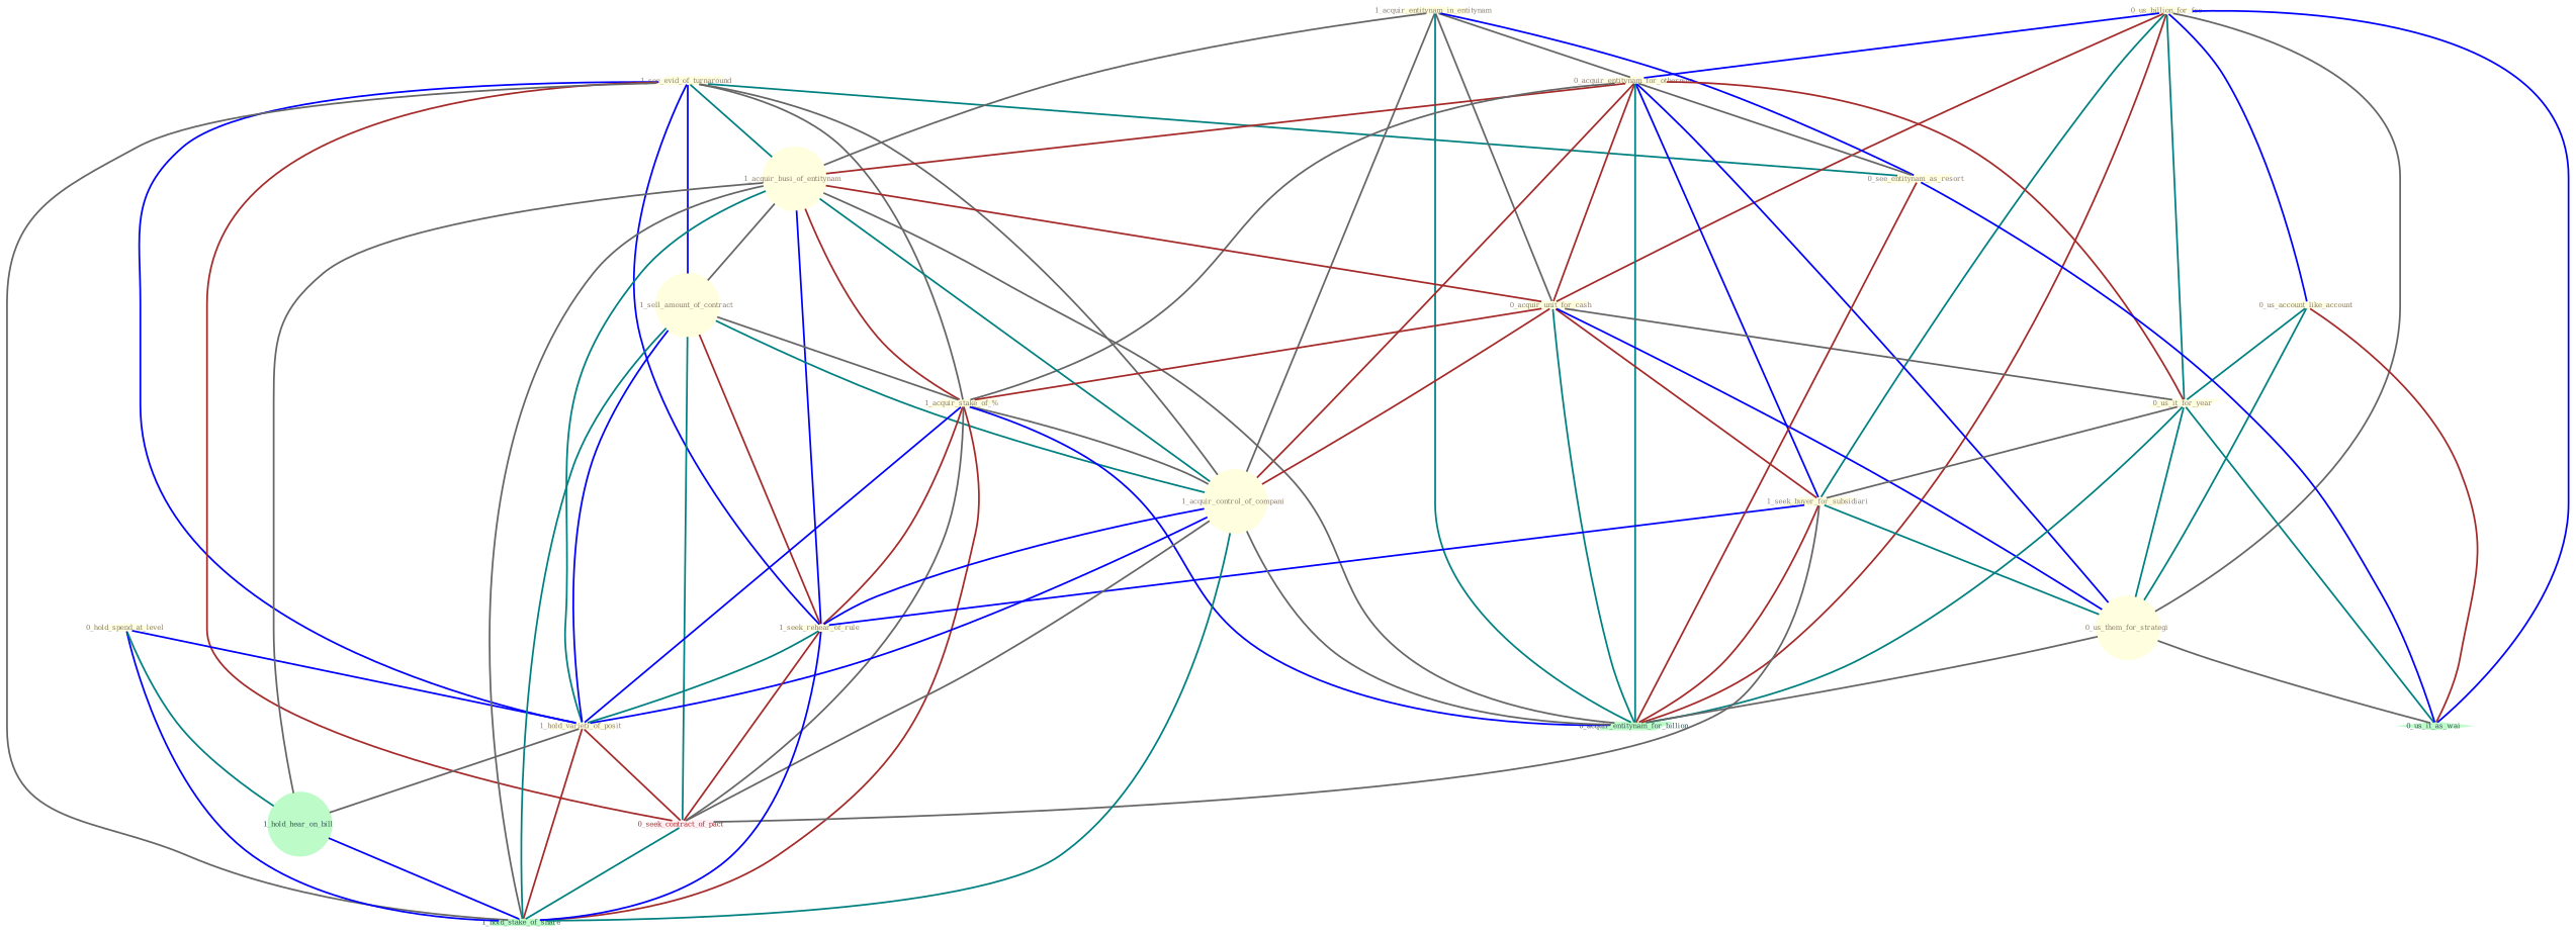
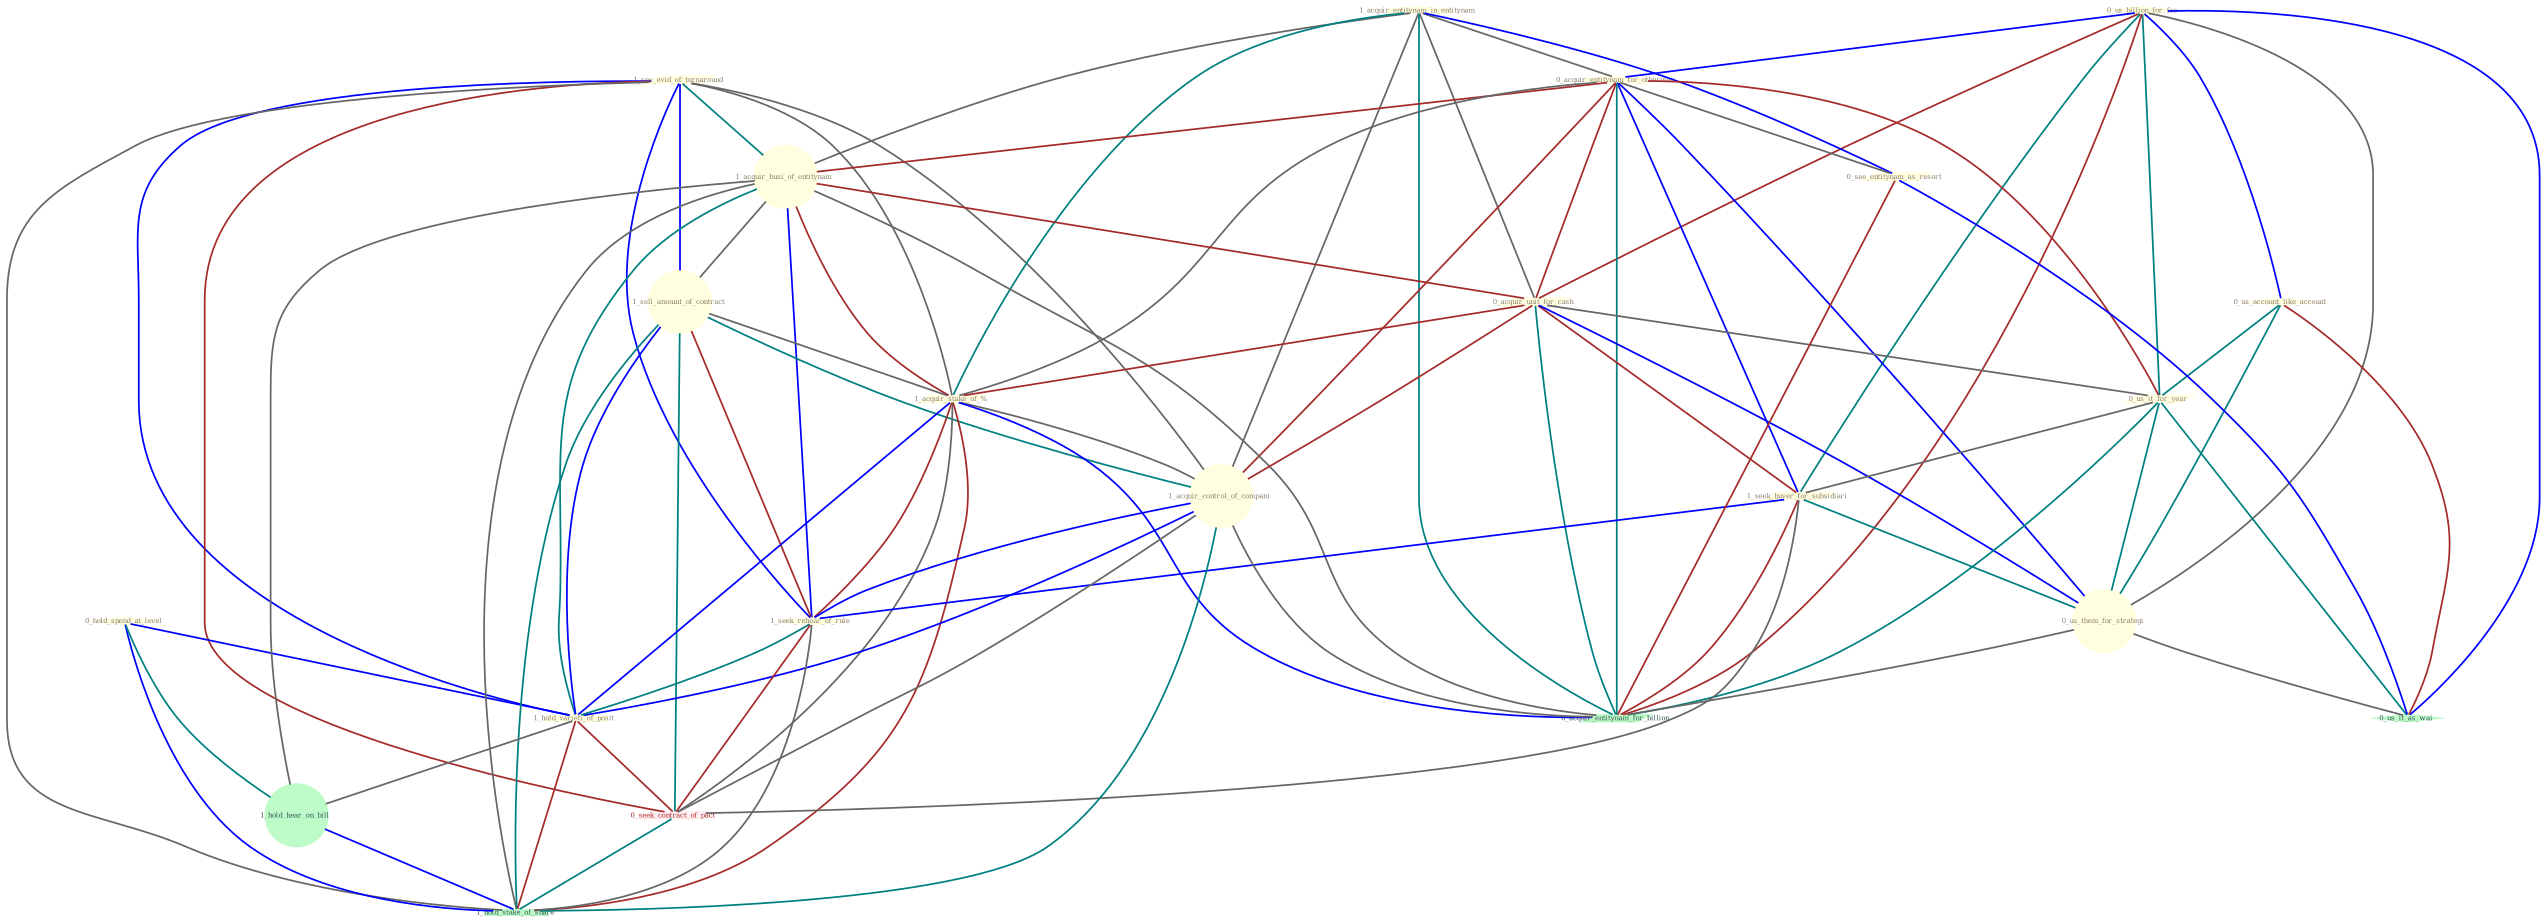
  graph {
    node [color="#ffffe0" fixedsize=true fontcolor="#8b7d6b" fontsize=4 shape=parallelogram style=filled]
    edge [color=gray40 w=1]
    "1_see_evid_of_turnaround " [height=.06 width=.5]
    n2 [height=.06 label="0_us_billion_for_fee" shape=diamond width=.5]
    "0_us_account_like_account " [height=.06 shape=diamond width=.5]
    "0_hold_spend_at_level " [height=.06 shape=diamond width=.5]
    "1_acquir_entitynam_in_entitynam " [height=.06 shape=house width=.5]
    "0_acquir_entitynam_for_othernum " [height=.06 shape=house width=.5]
    "1_acquir_busi_of_entitynam " [height=.06 shape=circle width=.5]
    "0_acquir_unit_for_cash " [height=.06 width=.5]
    "0_us_it_for_year " [height=.06 width=.5]
    "1_sell_amount_of_contract " [height=.06 shape=circle width=.5]
    "1_acquir_stake_of_% " [height=.06 width=.5]
    "1_seek_buyer_for_subsidiari " [height=.06 width=.5]
    "1_acquir_control_of_compani " [height=.06 shape=circle width=.5]
    "1_seek_rehear_of_rule " [height=.06 shape=diamond width=.5]
    "0_us_them_for_strategi " [height=.06 shape=circle width=.5]
    "0_see_entitynam_as_resort " [height=.06 width=.5]
    "1_hold_varieti_of_posit " [height=.06 shape=house width=.5]
    "0_seek_contract_of_pact " [color="#fff0f5" fontcolor="#b22222" height=.06 width=.5]
    "1_hold_stake_of_share " [color="#BDFCC9" fontcolor="#2f4f4f" height=.06 shape=house width=.5]
    "0_us_it_as_wai " [color="#BDFCC9" fontcolor="#2f4f4f" height=.06 shape=diamond width=.5]
    "0_acquir_entitynam_for_billion " [color="#BDFCC9" fontcolor="#2f4f4f" height=.06 width=.5]
    "1_hold_hear_on_bill " [color="#BDFCC9" fontcolor="#2f4f4f" height=.06 shape=circle width=.5]
    subgraph sub_1 {
      "1_see_evid_of_turnaround "
      n2
      "0_us_account_like_account "
      "0_hold_spend_at_level "
      "1_acquir_entitynam_in_entitynam "
      "0_acquir_entitynam_for_othernum "
      "1_acquir_busi_of_entitynam "
      "0_acquir_unit_for_cash "
      "0_us_it_for_year "
      "1_sell_amount_of_contract "
      "1_acquir_stake_of_% "
      "1_seek_buyer_for_subsidiari "
      "1_acquir_control_of_compani "
      "1_seek_rehear_of_rule "
      "0_us_them_for_strategi "
      "0_see_entitynam_as_resort "
      "1_hold_varieti_of_posit "
    }
    subgraph sub_2 {
      "0_seek_contract_of_pact "
    }
    "1_see_evid_of_turnaround " -- "1_acquir_busi_of_entitynam " [color=teal]
    "1_see_evid_of_turnaround " -- "1_sell_amount_of_contract " [color=blue]
    "1_see_evid_of_turnaround " -- "1_acquir_stake_of_% "
    "1_see_evid_of_turnaround " -- "1_acquir_control_of_compani "
    "1_see_evid_of_turnaround " -- "1_seek_rehear_of_rule " [color=blue]
-   "1_see_evid_of_turnaround " -- "0_see_entitynam_as_resort " [color=teal]
    "1_see_evid_of_turnaround " -- "1_hold_varieti_of_posit " [color=blue]
    "1_see_evid_of_turnaround " -- "0_seek_contract_of_pact " [color=brown]
    "1_see_evid_of_turnaround " -- "1_hold_stake_of_share "
    n2 -- "0_us_account_like_account " [color=blue]
    n2 -- "0_acquir_entitynam_for_othernum " [color=blue]
    n2 -- "0_acquir_unit_for_cash " [color=brown]
    n2 -- "0_us_it_for_year " [color=teal w=2]
    n2 -- "1_seek_buyer_for_subsidiari " [color=teal]
    n2 -- "0_us_them_for_strategi " [w=2]
    n2 -- "0_us_it_as_wai " [color=blue]
    n2 -- "0_acquir_entitynam_for_billion " [color=brown]
    "0_us_account_like_account " -- "0_us_it_for_year " [color=teal]
    "0_us_account_like_account " -- "0_us_them_for_strategi " [color=teal]
    "0_us_account_like_account " -- "0_us_it_as_wai " [color=brown]
    "0_hold_spend_at_level " -- "1_hold_varieti_of_posit " [color=blue]
    "0_hold_spend_at_level " -- "1_hold_stake_of_share " [color=blue]
    "0_hold_spend_at_level " -- "1_hold_hear_on_bill " [color=teal]
    "1_acquir_entitynam_in_entitynam " -- "0_acquir_entitynam_for_othernum " [w=2]
    "1_acquir_entitynam_in_entitynam " -- "1_acquir_busi_of_entitynam " [w=2]
    "1_acquir_entitynam_in_entitynam " -- "0_acquir_unit_for_cash "
+   "1_acquir_entitynam_in_entitynam " -- "1_acquir_stake_of_% " [color=teal]
    "1_acquir_entitynam_in_entitynam " -- "1_acquir_control_of_compani "
    "1_acquir_entitynam_in_entitynam " -- "0_see_entitynam_as_resort " [color=blue]
    "1_acquir_entitynam_in_entitynam " -- "0_acquir_entitynam_for_billion " [color=teal w=2]
    "0_acquir_entitynam_for_othernum " -- "1_acquir_busi_of_entitynam " [color=brown]
    "0_acquir_entitynam_for_othernum " -- "0_acquir_unit_for_cash " [color=brown w=2]
    "0_acquir_entitynam_for_othernum " -- "0_us_it_for_year " [color=brown]
    "0_acquir_entitynam_for_othernum " -- "1_acquir_stake_of_% "
    "0_acquir_entitynam_for_othernum " -- "1_seek_buyer_for_subsidiari " [color=blue]
    "0_acquir_entitynam_for_othernum " -- "1_acquir_control_of_compani " [color=brown]
    "0_acquir_entitynam_for_othernum " -- "0_us_them_for_strategi " [color=blue]
    "0_acquir_entitynam_for_othernum " -- "0_see_entitynam_as_resort "
    "0_acquir_entitynam_for_othernum " -- "0_acquir_entitynam_for_billion " [color=teal w=3]
    "1_acquir_busi_of_entitynam " -- "0_acquir_unit_for_cash " [color=brown]
    "1_acquir_busi_of_entitynam " -- "1_sell_amount_of_contract "
    "1_acquir_busi_of_entitynam " -- "1_acquir_stake_of_% " [color=brown w=2]
-   "1_acquir_busi_of_entitynam " -- "1_acquir_control_of_compani " [color=teal w=2]
    "1_acquir_busi_of_entitynam " -- "1_seek_rehear_of_rule " [color=blue]
    "1_acquir_busi_of_entitynam " -- "1_hold_varieti_of_posit " [color=teal]
    "1_acquir_busi_of_entitynam " -- "1_hold_stake_of_share "
    "1_acquir_busi_of_entitynam " -- "0_acquir_entitynam_for_billion "
    "1_acquir_busi_of_entitynam " -- "1_hold_hear_on_bill "
    "0_acquir_unit_for_cash " -- "0_us_it_for_year "
    "0_acquir_unit_for_cash " -- "1_acquir_stake_of_% " [color=brown]
    "0_acquir_unit_for_cash " -- "1_seek_buyer_for_subsidiari " [color=brown]
    "0_acquir_unit_for_cash " -- "1_acquir_control_of_compani " [color=brown]
    "0_acquir_unit_for_cash " -- "0_us_them_for_strategi " [color=blue]
    "0_acquir_unit_for_cash " -- "0_acquir_entitynam_for_billion " [color=teal w=2]
    "0_us_it_for_year " -- "1_seek_buyer_for_subsidiari "
    "0_us_it_for_year " -- "0_us_them_for_strategi " [color=teal w=2]
    "0_us_it_for_year " -- "0_us_it_as_wai " [color=teal w=2]
    "0_us_it_for_year " -- "0_acquir_entitynam_for_billion " [color=teal]
    "1_sell_amount_of_contract " -- "1_acquir_stake_of_% "
    "1_sell_amount_of_contract " -- "1_acquir_control_of_compani " [color=teal]
    "1_sell_amount_of_contract " -- "1_seek_rehear_of_rule " [color=brown]
    "1_sell_amount_of_contract " -- "1_hold_varieti_of_posit " [color=blue]
    "1_sell_amount_of_contract " -- "0_seek_contract_of_pact " [color=teal]
    "1_sell_amount_of_contract " -- "1_hold_stake_of_share " [color=teal]
    "1_acquir_stake_of_% " -- "1_acquir_control_of_compani " [w=2]
    "1_acquir_stake_of_% " -- "1_seek_rehear_of_rule " [color=brown]
    "1_acquir_stake_of_% " -- "1_hold_varieti_of_posit " [color=blue]
    "1_acquir_stake_of_% " -- "0_seek_contract_of_pact "
    "1_acquir_stake_of_% " -- "1_hold_stake_of_share " [color=brown w=2]
    "1_acquir_stake_of_% " -- "0_acquir_entitynam_for_billion " [color=blue]
    "1_seek_buyer_for_subsidiari " -- "1_seek_rehear_of_rule " [color=blue]
    "1_seek_buyer_for_subsidiari " -- "0_us_them_for_strategi " [color=teal]
    "1_seek_buyer_for_subsidiari " -- "0_seek_contract_of_pact "
    "1_seek_buyer_for_subsidiari " -- "0_acquir_entitynam_for_billion " [color=brown]
    "1_acquir_control_of_compani " -- "1_seek_rehear_of_rule " [color=blue]
    "1_acquir_control_of_compani " -- "1_hold_varieti_of_posit " [color=blue]
    "1_acquir_control_of_compani " -- "0_seek_contract_of_pact "
    "1_acquir_control_of_compani " -- "1_hold_stake_of_share " [color=teal]
    "1_acquir_control_of_compani " -- "0_acquir_entitynam_for_billion "
    "1_seek_rehear_of_rule " -- "1_hold_varieti_of_posit " [color=teal]
    "1_seek_rehear_of_rule " -- "0_seek_contract_of_pact " [color=brown w=2]
-   "1_seek_rehear_of_rule " -- "1_hold_stake_of_share " [color=blue]
+   "1_seek_rehear_of_rule " -- "1_hold_stake_of_share "
    "0_us_them_for_strategi " -- "0_us_it_as_wai "
    "0_us_them_for_strategi " -- "0_acquir_entitynam_for_billion "
    "0_see_entitynam_as_resort " -- "0_us_it_as_wai " [color=blue]
    "0_see_entitynam_as_resort " -- "0_acquir_entitynam_for_billion " [color=brown]
    "1_hold_varieti_of_posit " -- "0_seek_contract_of_pact " [color=brown]
    "1_hold_varieti_of_posit " -- "1_hold_stake_of_share " [color=brown w=2]
    "1_hold_varieti_of_posit " -- "1_hold_hear_on_bill "
    "0_seek_contract_of_pact " -- "1_hold_stake_of_share " [color=teal]
    "1_hold_hear_on_bill " -- "1_hold_stake_of_share " [color=blue]
  }
